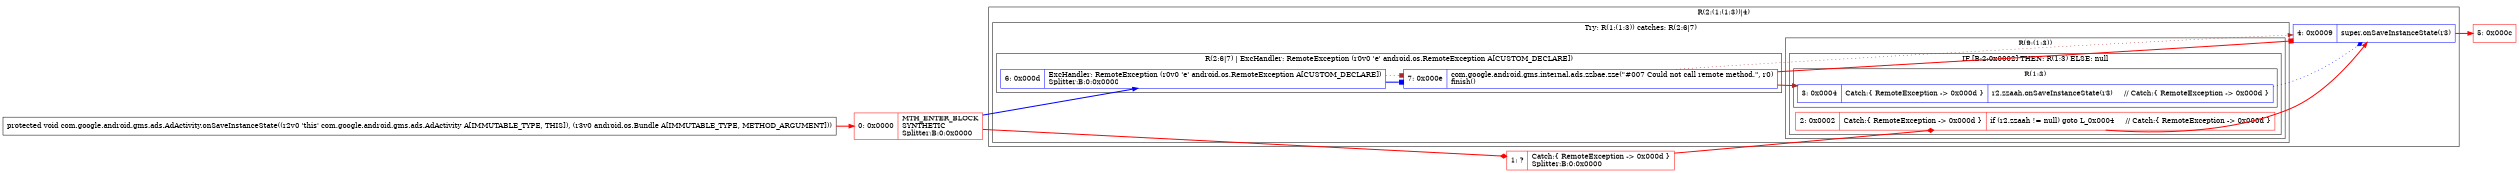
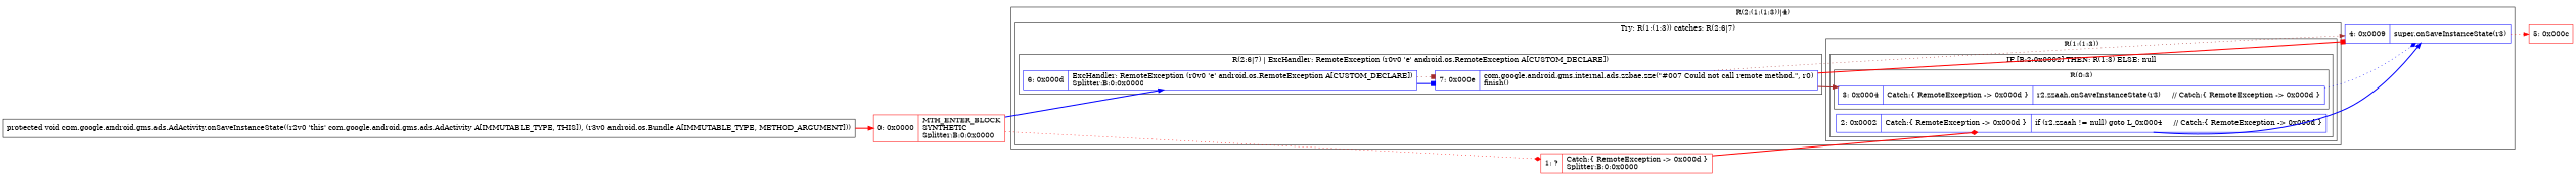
  digraph {
    rankdir=LR
    node [color=blue shape=record]
    edge [arrowhead=normal color=red style=bold]
    n1 [label="{3\:\ 0x0004|Catch:\{ RemoteException \-\> 0x000d \}\l|r2.zzaah.onSaveInstanceState(r3)     \/\/ Catch:\{ RemoteException \-\> 0x000d \}\l}"]
-   n2 [color=red label="{2\:\ 0x0002|Catch:\{ RemoteException \-\> 0x000d \}\l|if (r2.zzaah != null) goto L_0x0004     \/\/ Catch:\{ RemoteException \-\> 0x000d \}\l}"]
+   n2 [label="{2\:\ 0x0002|Catch:\{ RemoteException \-\> 0x000d \}\l|if (r2.zzaah != null) goto L_0x0004     \/\/ Catch:\{ RemoteException \-\> 0x000d \}\l}"]
    n3 [label="{6\:\ 0x000d|ExcHandler: RemoteException (r0v0 'e' android.os.RemoteException A[CUSTOM_DECLARE])\lSplitter:B:0:0x0000\l}"]
    n4 [label="{7\:\ 0x000e|com.google.android.gms.internal.ads.zzbae.zze(\"#007 Could not call remote method.\", r0)\lfinish()\l}"]
    n5 [label="{4\:\ 0x0009|super.onSaveInstanceState(r3)\l}"]
    n6 [color=red label="{5\:\ 0x000c}"]
    n7 [color=red label="{0\:\ 0x0000|MTH_ENTER_BLOCK\lSYNTHETIC\lSplitter:B:0:0x0000\l}"]
    n8 [color=red label="{1\:\ ?|Catch:\{ RemoteException \-\> 0x000d \}\lSplitter:B:0:0x0000\l}"]
    n9 [label="{protected void com.google.android.gms.ads.AdActivity.onSaveInstanceState((r2v0 'this' com.google.android.gms.ads.AdActivity A[IMMUTABLE_TYPE, THIS]), (r3v0 android.os.Bundle A[IMMUTABLE_TYPE, METHOD_ARGUMENT])) }" color=""]
    subgraph cluster_1 {
      label="R(2:(1:(1:3))|4)"
      n5
      subgraph cluster_2 {
        label="Try: R(1:(1:3)) catches: R(2:6|7)"
        subgraph cluster_3 {
-         label="R(9:(1:3))"
+         label="R(1:(1:3))"
          subgraph cluster_4 {
            label="IF [B:2:0x0002] THEN: R(1:3) ELSE: null"
            n2
            subgraph cluster_5 {
-             label="R(1:3)"
+             label="R(0:3)"
              n1
            }
          }
        }
        subgraph cluster_6 {
          label="R(2:6|7) | ExcHandler: RemoteException (r0v0 'e' android.os.RemoteException A[CUSTOM_DECLARE])\l"
          n3
          n4
        }
      }
    }
    subgraph cluster_7 {
      label="R(2:6|7) | ExcHandler: RemoteException (r0v0 'e' android.os.RemoteException A[CUSTOM_DECLARE])\l"
    }
    n1 -> n5 [arrowhead=diamond color=blue style=dotted]
-   n2 -> n5
+   n2 -> n5 [color=blue]
    n3 -> n4 [arrowhead=box color=blue]
    n3 -> n4 [arrowhead=box color=brown style=dotted]
    n4 -> n1 [color=brown]
    n4 -> n5 [arrowhead=box]
    n4 -> n5 [color=brown style=dotted]
-   n5 -> n6
+   n5 -> n6 [style=dotted]
    n7 -> n3 [color=blue]
-   n7 -> n8 [arrowhead=diamond]
+   n7 -> n8 [arrowhead=diamond style=dotted]
    n8 -> n2 [arrowhead=diamond]
    n9 -> n7
  }
